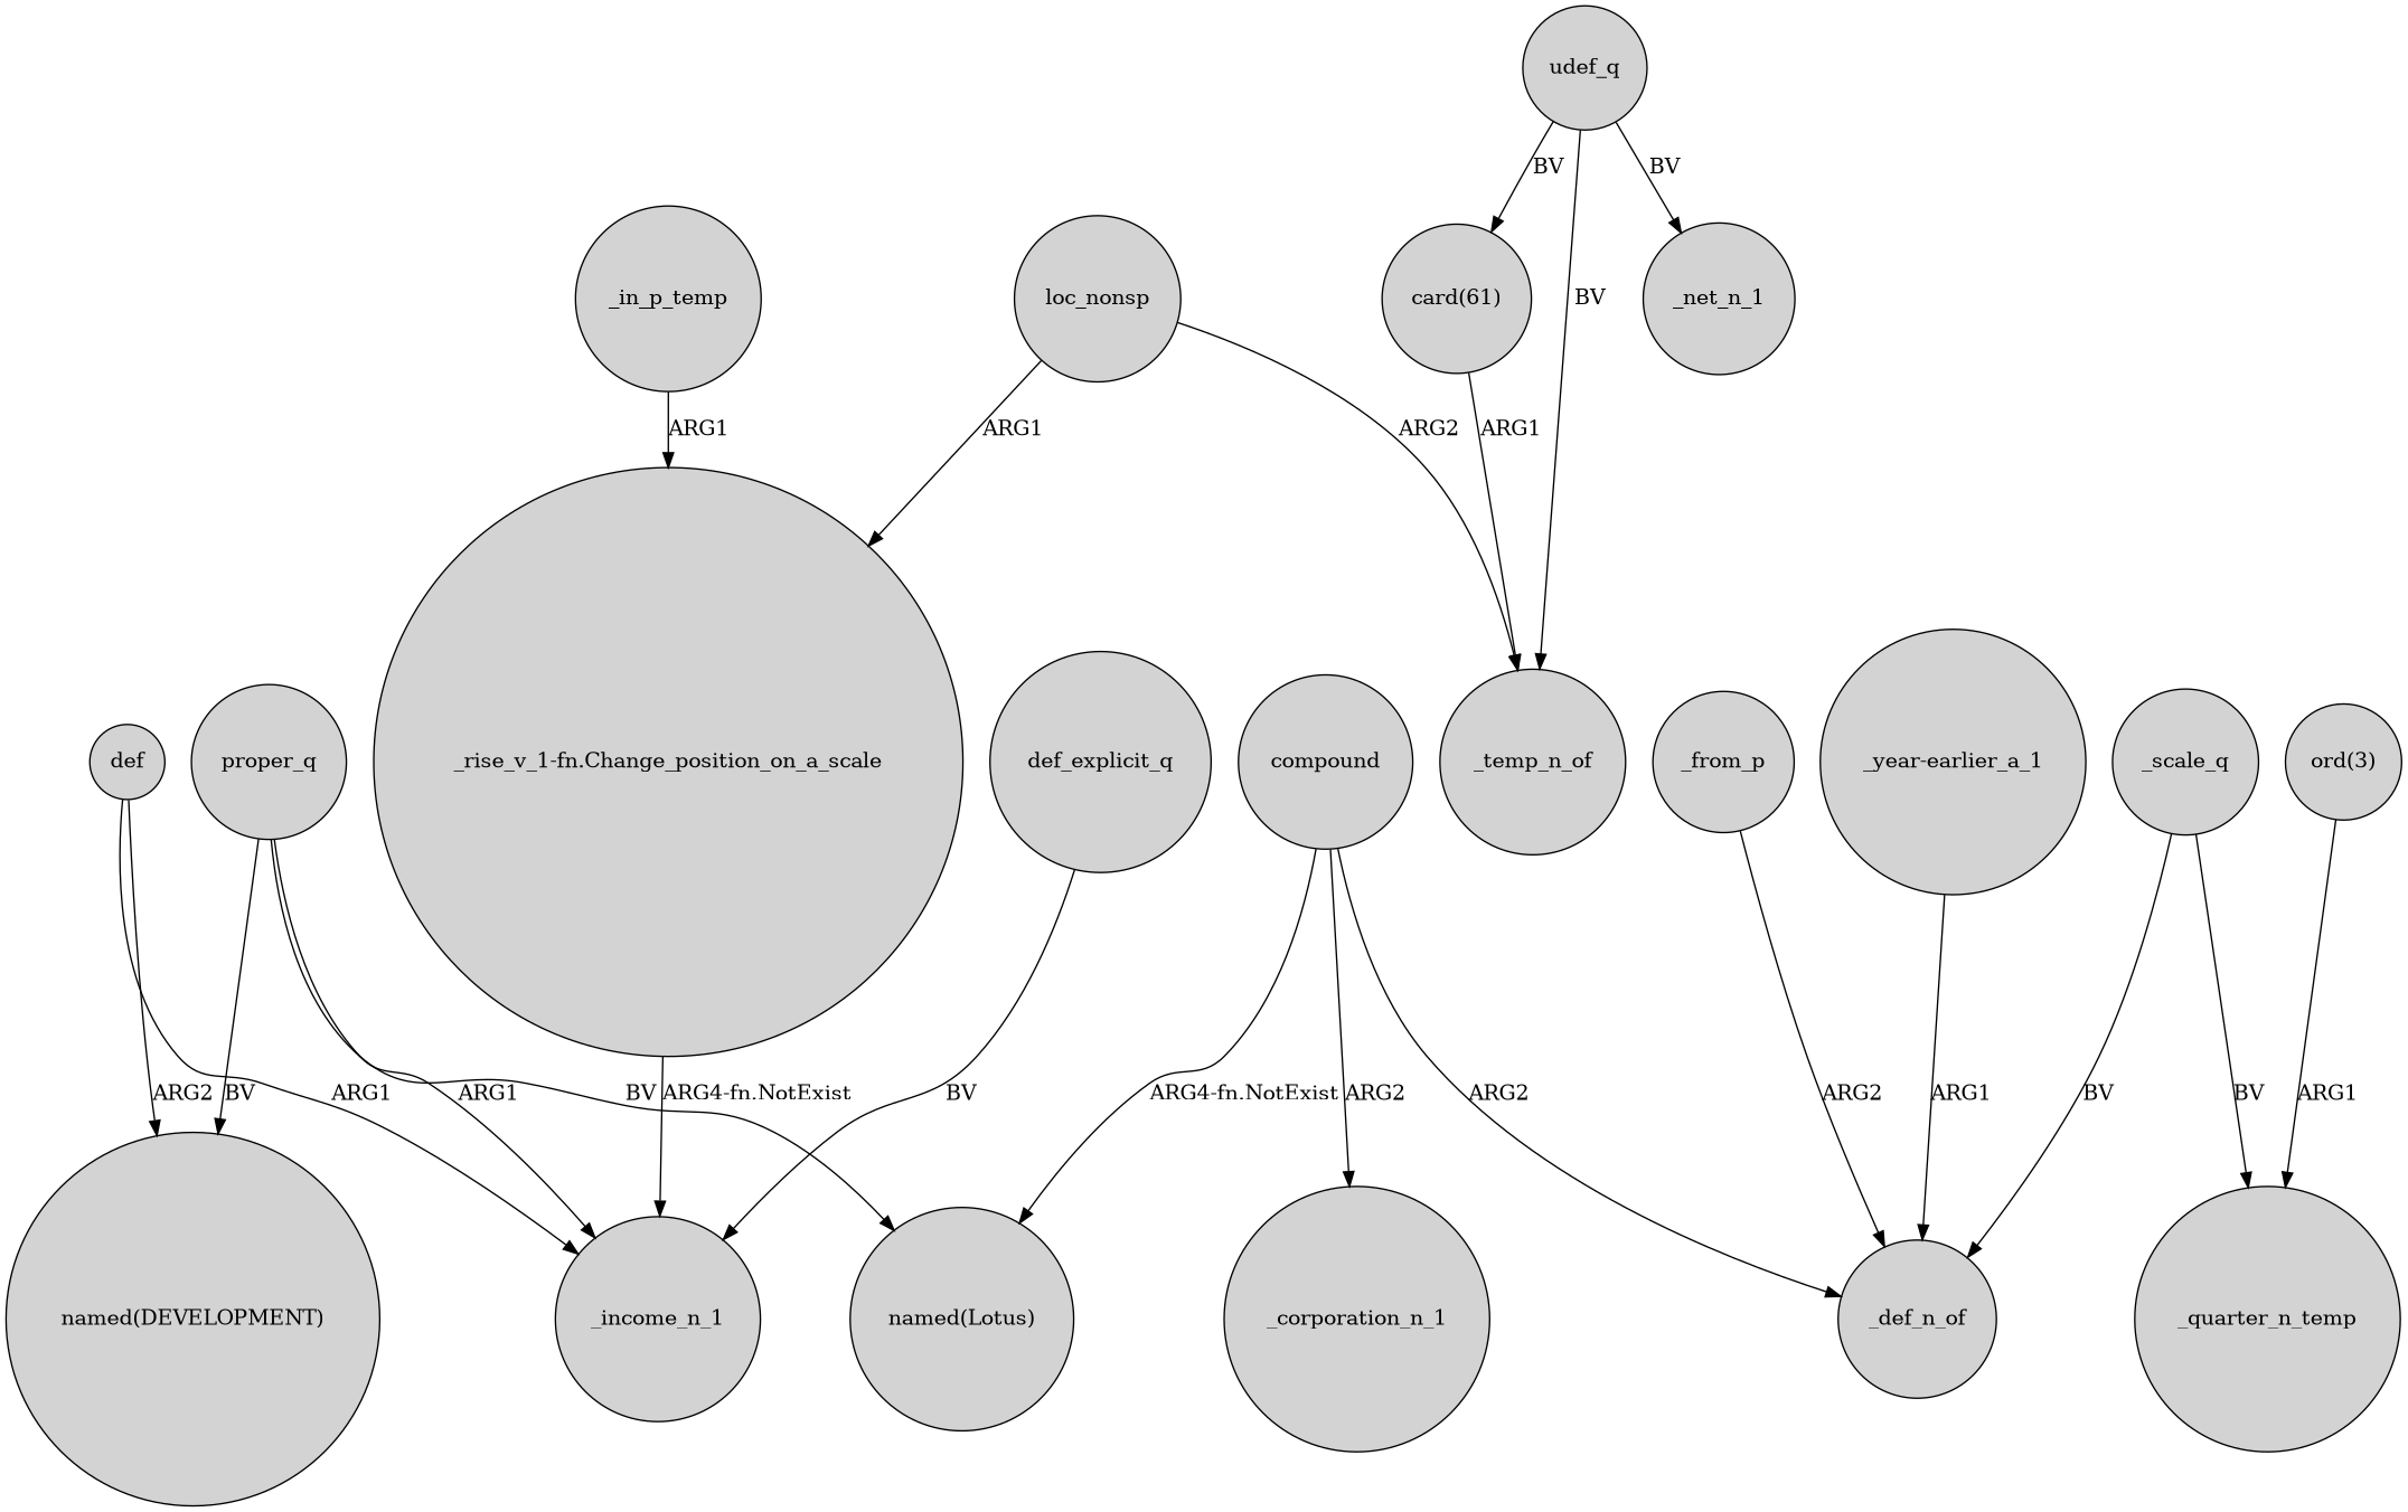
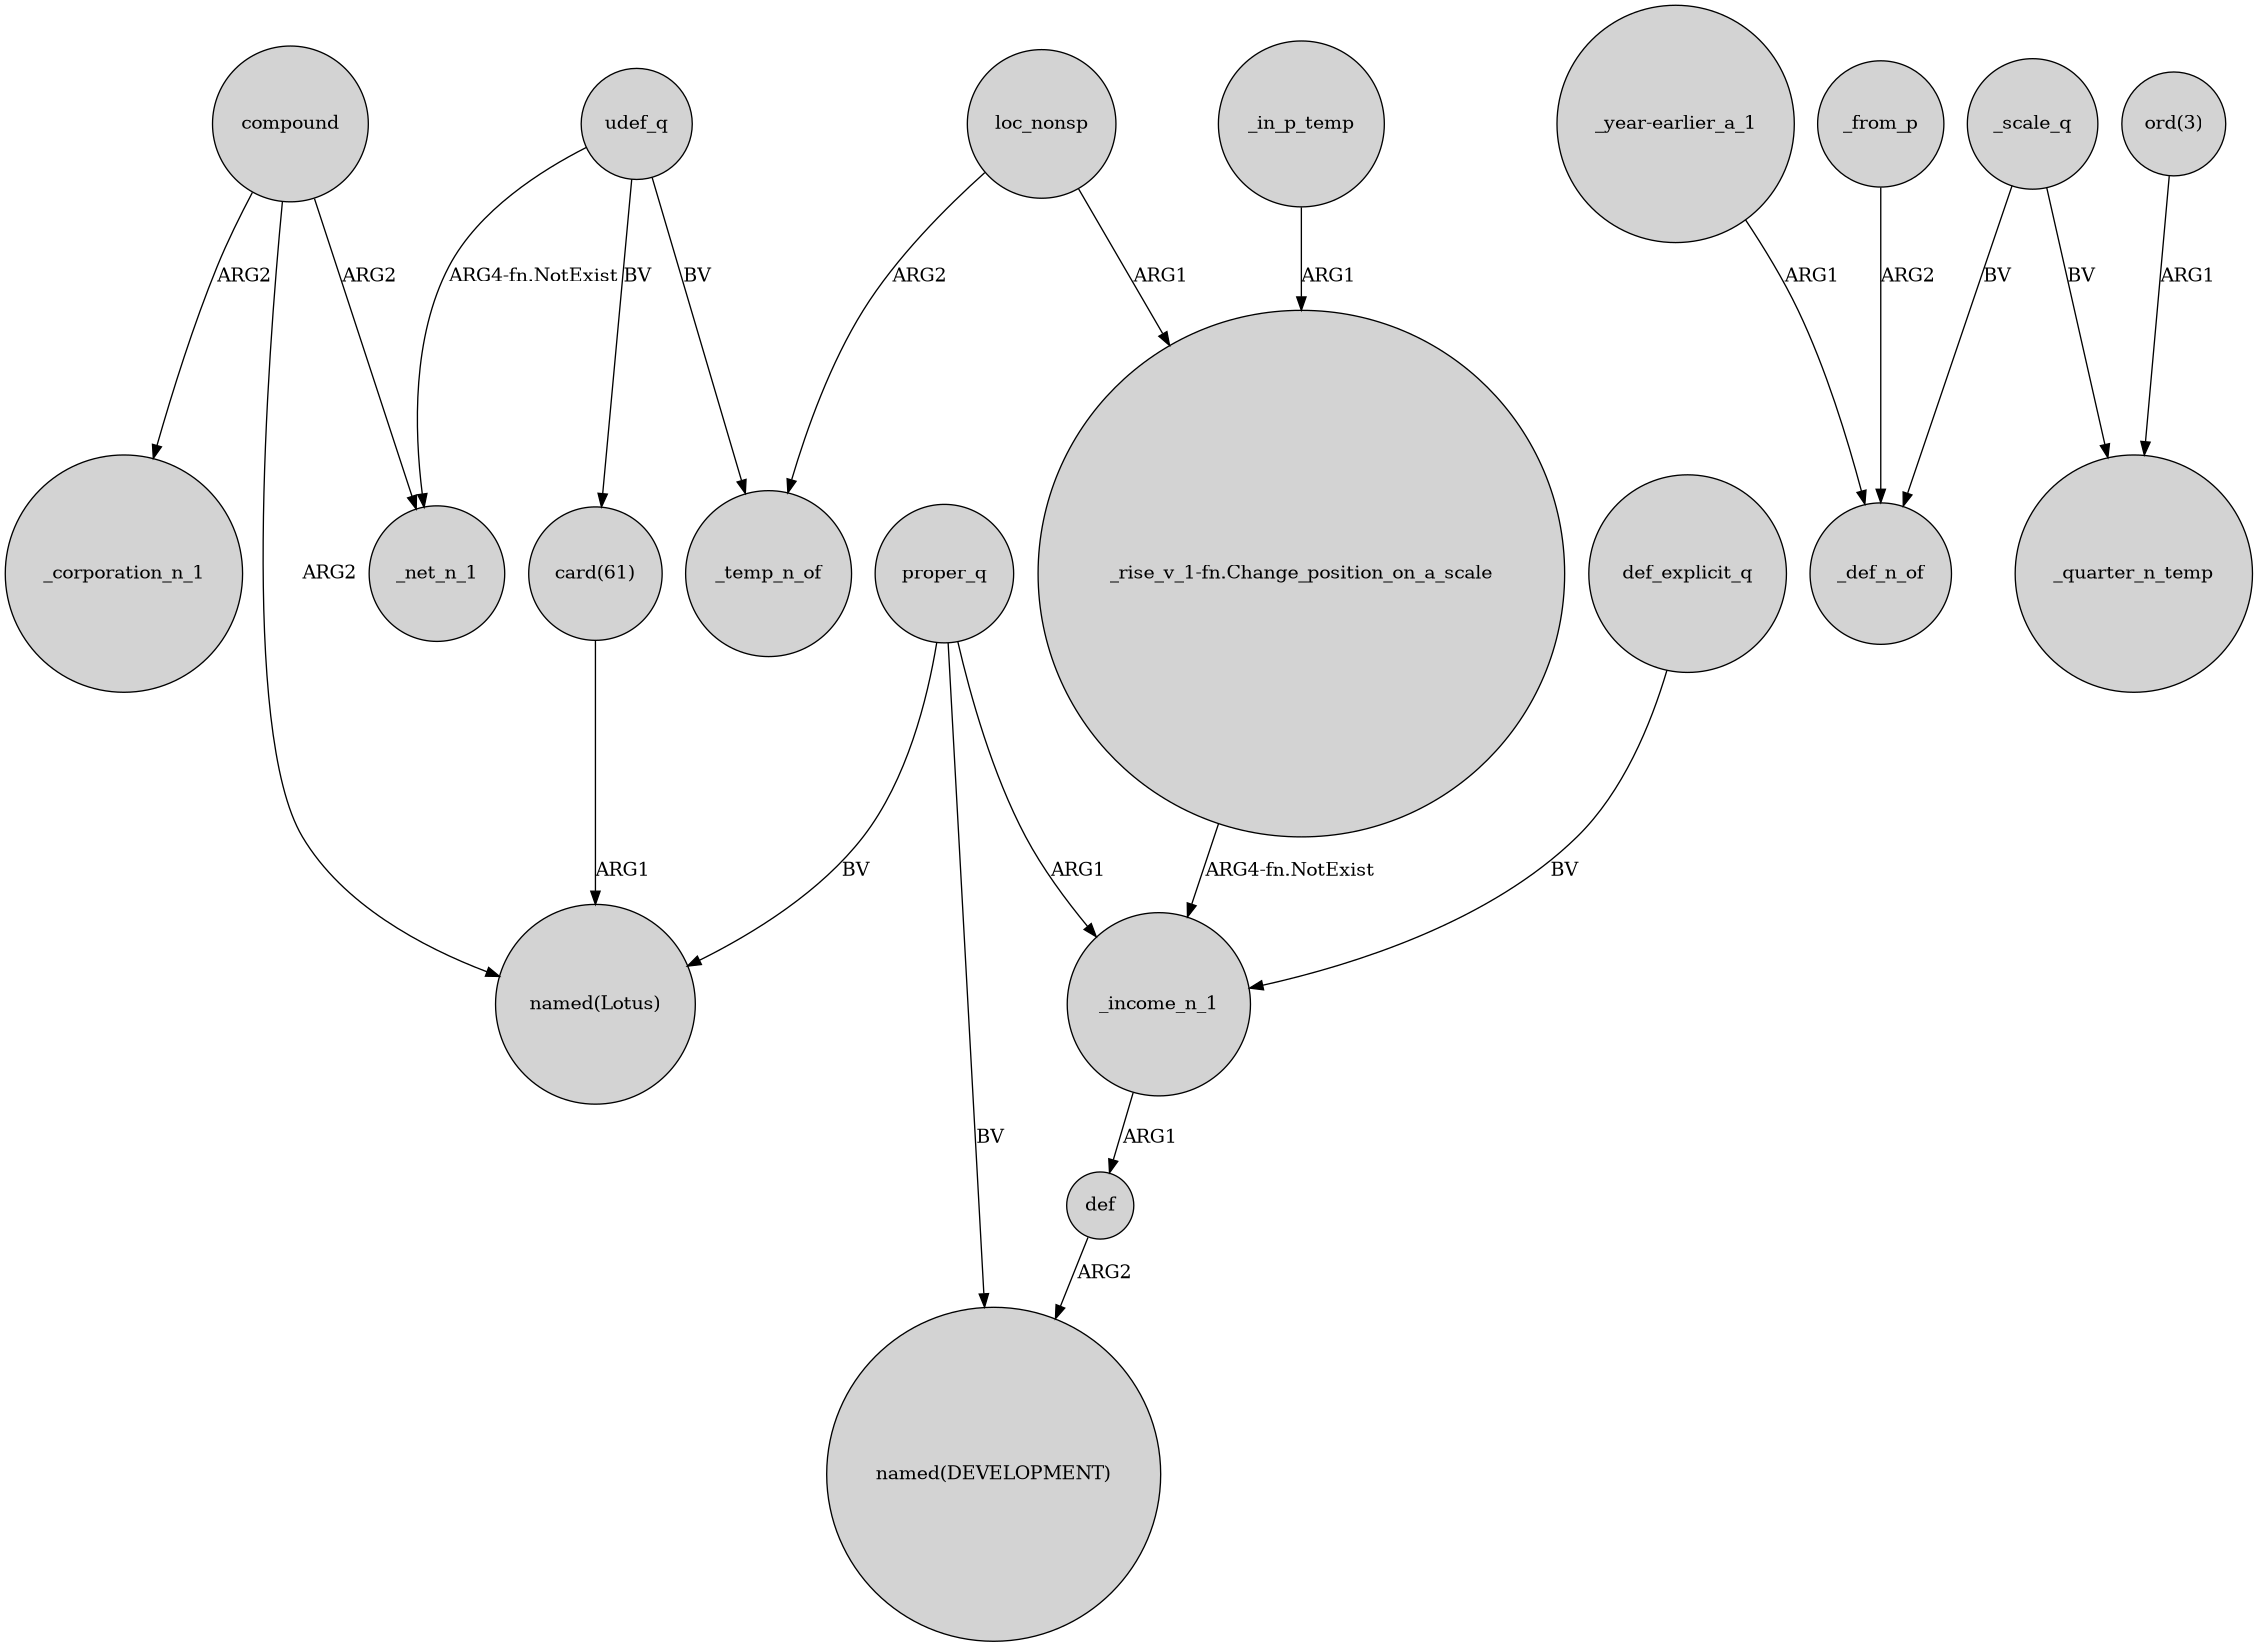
  digraph {
    node [shape=circle style=filled]
    compound
    "named(Lotus)"
    _corporation_n_1
    _net_n_1
    n5 [label=_def_n_of]
    "_year-earlier_a_1"
    n7 [label=def]
    "named(DEVELOPMENT)"
    _income_n_1
    "_rise_v_1-fn.Change_position_on_a_scale"
    n11 [label=_temp_n_of]
    "card(61)"
    def_explicit_q
    proper_q
    n15 [label=_scale_q]
    _quarter_n_temp
    _from_p
    _in_p_temp
    udef_q
    "ord(3)"
    loc_nonsp
-   compound -> "named(Lotus)" [label="ARG4-fn.NotExist"]
+   compound -> "named(Lotus)" [label=ARG2]
    compound -> _corporation_n_1 [label=ARG2]
-   compound -> n5 [label=ARG2]
+   compound -> _net_n_1 [label=ARG2]
    "_year-earlier_a_1" -> n5 [label=ARG1]
    n7 -> "named(DEVELOPMENT)" [label=ARG2]
-   n7 -> _income_n_1 [label=ARG1]
+   _income_n_1 -> n7 [label=ARG1]
    "_rise_v_1-fn.Change_position_on_a_scale" -> _income_n_1 [label="ARG4-fn.NotExist"]
-   "card(61)" -> n11 [label=ARG1]
+   "card(61)" -> "named(Lotus)" [label=ARG1]
    def_explicit_q -> _income_n_1 [label=BV]
    proper_q -> "named(Lotus)" [label=BV]
    proper_q -> "named(DEVELOPMENT)" [label=BV]
    proper_q -> _income_n_1 [label=ARG1]
    n15 -> n5 [label=BV]
    n15 -> _quarter_n_temp [label=BV]
    _from_p -> n5 [label=ARG2]
    _in_p_temp -> "_rise_v_1-fn.Change_position_on_a_scale" [label=ARG1]
-   udef_q -> _net_n_1 [label=BV]
+   udef_q -> _net_n_1 [label="ARG4-fn.NotExist"]
    udef_q -> n11 [label=BV]
    udef_q -> "card(61)" [label=BV]
    "ord(3)" -> _quarter_n_temp [label=ARG1]
    loc_nonsp -> "_rise_v_1-fn.Change_position_on_a_scale" [label=ARG1]
    loc_nonsp -> n11 [label=ARG2]
  }
